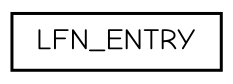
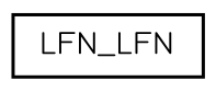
  digraph {
    rankdir=TB
    fontname="Comic Neue"
-   n1 [color=black fillcolor=white fontname="Comic Neue" fontsize=10 height=0.2 label=LFN_ENTRY shape=record style=filled width=0.4]
+   n1 [color=black fillcolor=white fontname="Comic Neue" fontsize=10 height=0.2 label=LFN_LFN shape=record style=filled width=0.4]
  }
